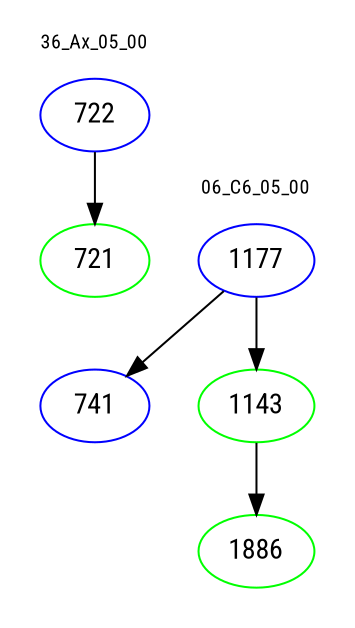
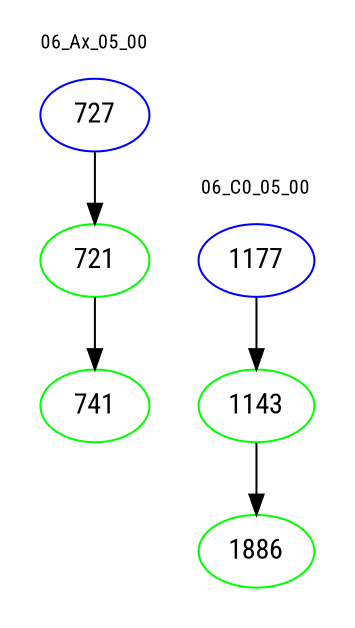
  digraph {
    fontname="Roboto Condensed"
    node [color=green fontname="Roboto Condensed"]
    edge [color=black fontname="Roboto Condensed"]
-   n1 [color=blue label=722]
+   n1 [color=blue label=727]
    n2 [label=721]
-   n3 [color=blue label=741]
+   n3 [label=741]
    n4 [color=blue label=1177]
    n5 [label=1143]
    n6 [label=1886]
    subgraph cluster_1 {
      color=white
      fontsize=10
-     label="36_Ax_05_00"
+     label="06_Ax_05_00"
      n1
      n2
      n3
    }
    subgraph cluster_2 {
      color=white
      fontsize=10
-     label="06_C6_05_00"
+     label="06_C0_05_00"
      n4
      n5
      n6
    }
    n1 -> n2
-   n4 -> n3
+   n2 -> n3
    n4 -> n5
    n5 -> n6
  }
